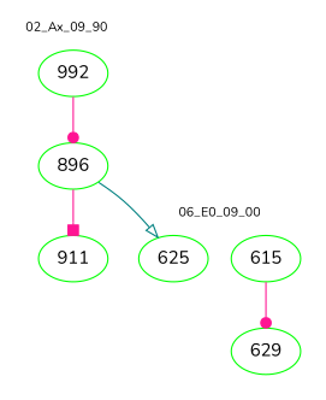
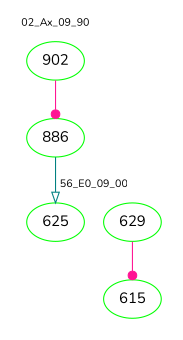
  digraph {
    fontname=Nunito
    node [color=green fontname=Nunito]
    edge [arrowhead=dot color=deeppink fontname=Nunito]
-   n1 [label=992]
-   n2 [label=896]
-   n3 [label=911]
+   n1 [label=902]
+   n2 [label=886]
    n4 [label=629]
    n5 [label=615]
    n6 [label=625]
    subgraph cluster_1 {
      color=white
      fontsize=10
      label="02_Ax_09_90"
      n1
      n2
-     n3
    }
    subgraph cluster_2 {
      color=white
      fontsize=10
-     label="06_E0_09_00"
+     label="56_E0_09_00"
      n4
      n5
      n6
    }
    n1 -> n2
-   n2 -> n3 [arrowhead=box]
    n2 -> n6 [arrowhead=onormal color=teal]
-   n5 -> n4
+   n4 -> n5
  }
